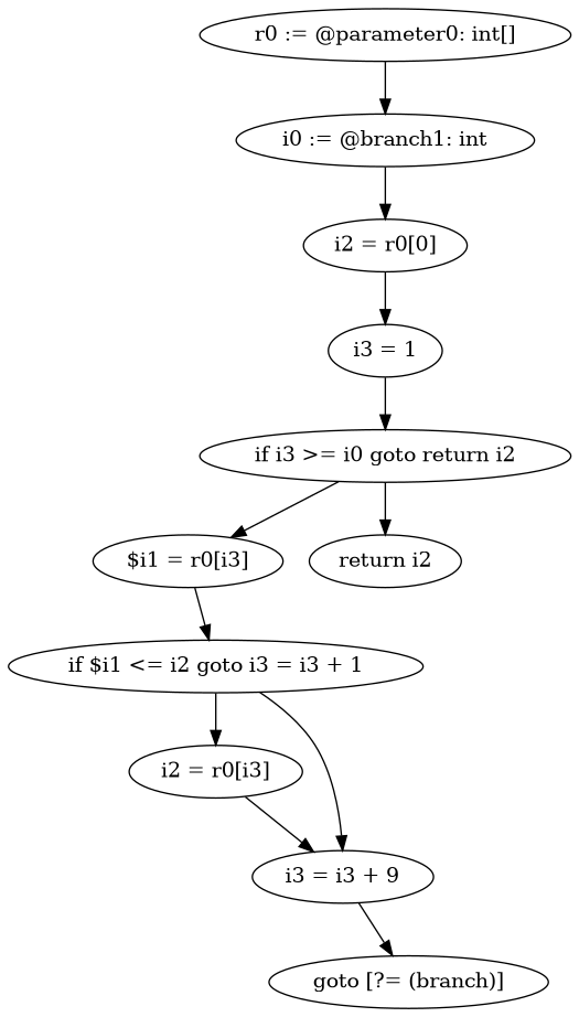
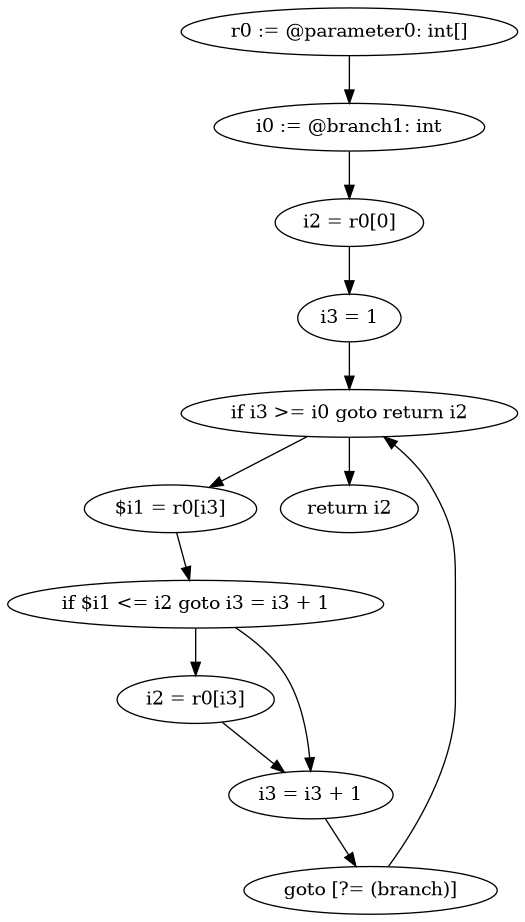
  digraph {
    n1 [label="i0 := @branch1: int"]
    "r0 := @parameter0: int[]"
    "i2 = r0[0]"
    "i3 = 1"
    "if i3 >= i0 goto return i2"
    "$i1 = r0[i3]"
    "return i2"
    "if $i1 <= i2 goto i3 = i3 + 1"
    "i2 = r0[i3]"
-   "i3 = i3 + 1" [label="i3 = i3 + 9"]
+   "i3 = i3 + 1"
    "goto [?= (branch)]"
    n1 -> "i2 = r0[0]"
    "r0 := @parameter0: int[]" -> n1
    "i2 = r0[0]" -> "i3 = 1"
    "i3 = 1" -> "if i3 >= i0 goto return i2"
    "if i3 >= i0 goto return i2" -> "$i1 = r0[i3]"
    "if i3 >= i0 goto return i2" -> "return i2"
    "$i1 = r0[i3]" -> "if $i1 <= i2 goto i3 = i3 + 1"
    "if $i1 <= i2 goto i3 = i3 + 1" -> "i2 = r0[i3]"
    "if $i1 <= i2 goto i3 = i3 + 1" -> "i3 = i3 + 1"
    "i2 = r0[i3]" -> "i3 = i3 + 1"
    "i3 = i3 + 1" -> "goto [?= (branch)]"
+   "goto [?= (branch)]" -> "if i3 >= i0 goto return i2"
  }
